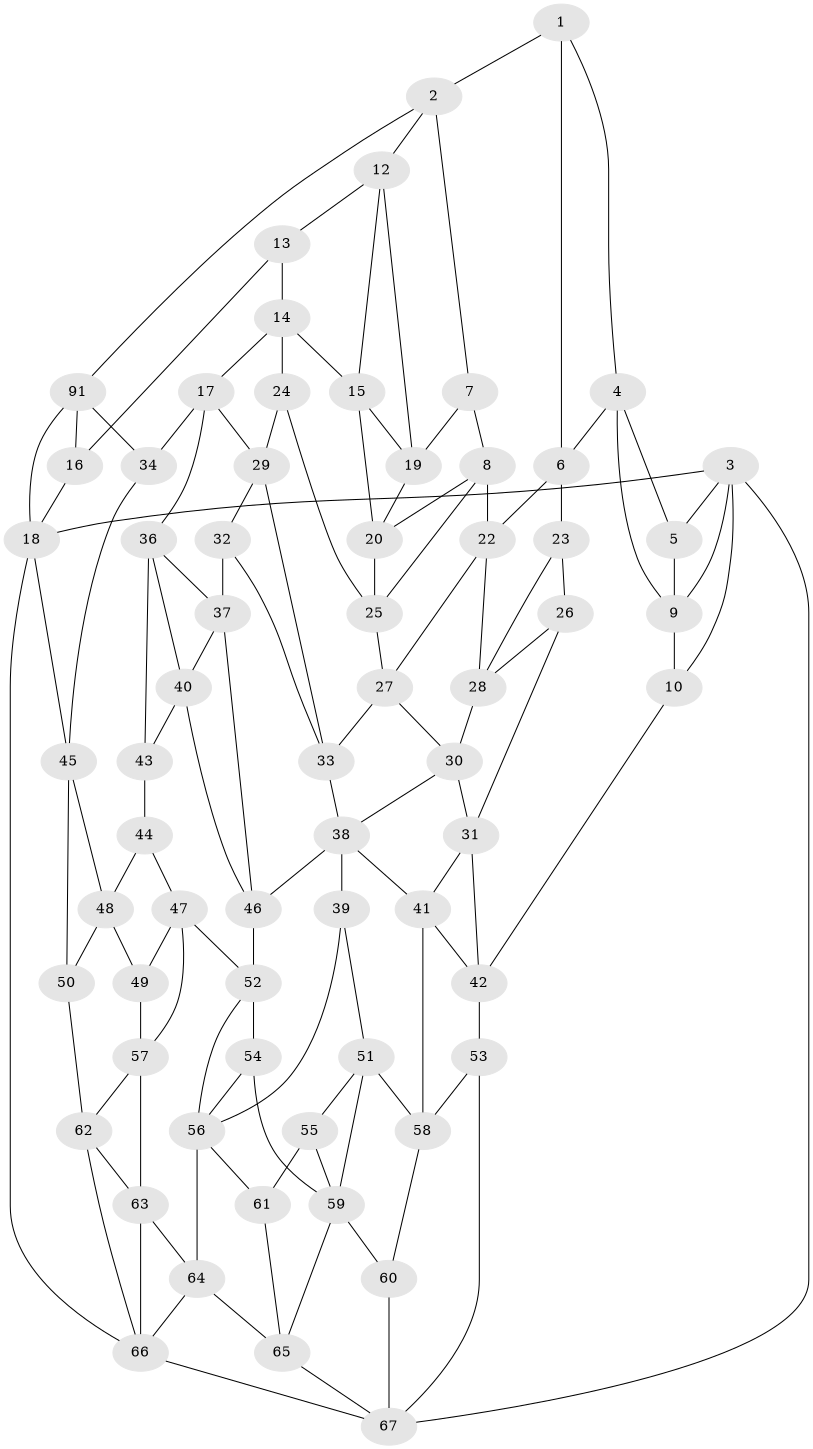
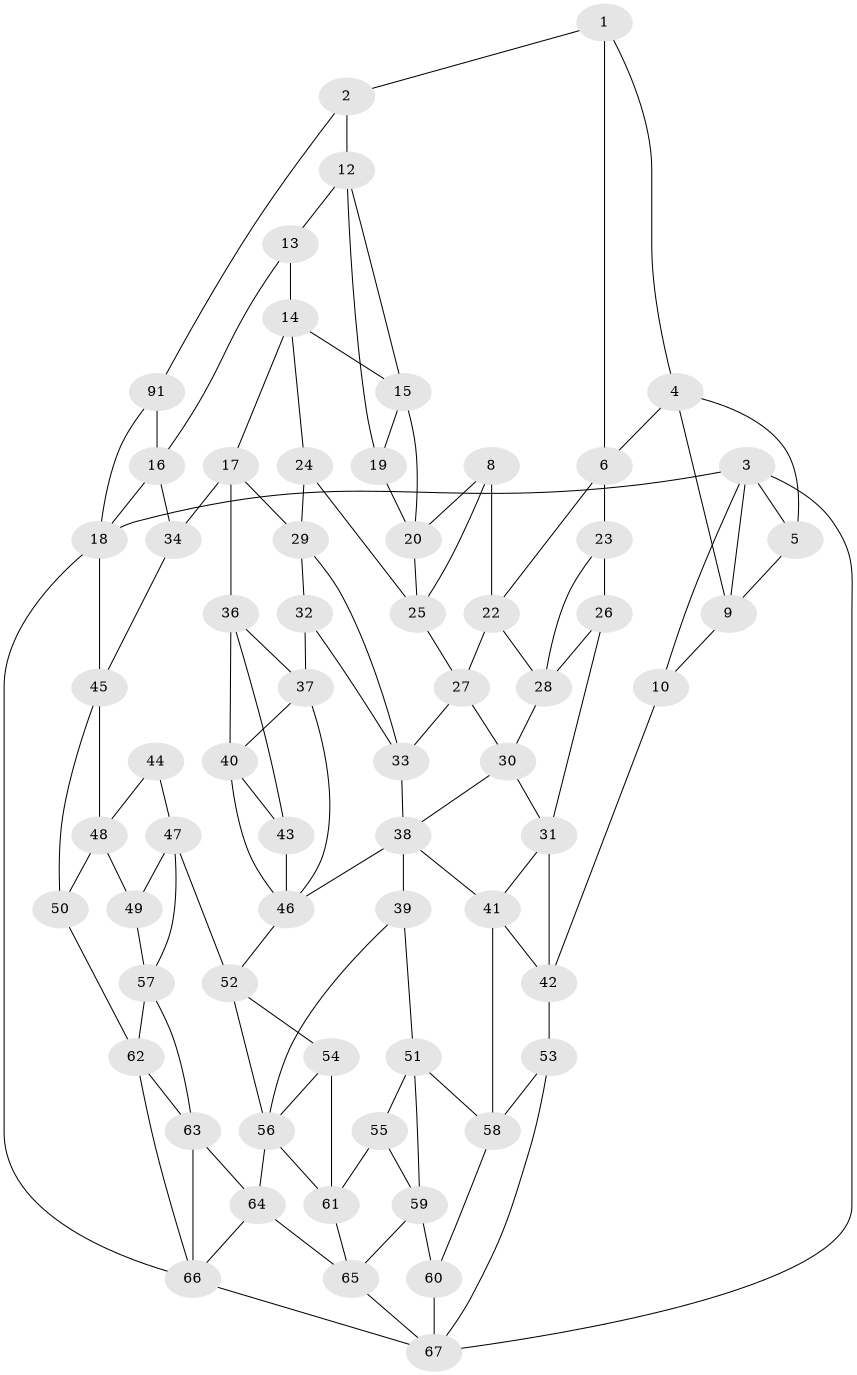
  graph {
    node [color=gray90 style=filled]
    edge [weight=1.0]
    1
    2
    4
    6
-   7
    n6 [label=91]
    12
    5
    9
    22
    23
    8
    19
    18
    16
    13
    15
    3
    10
    67
    42
    45
    66
    27
    28
    26
    20
    25
    53
    34
    14
    17
    24
    29
    36
    33
    32
    37
    43
    40
    48
    50
    31
    30
    41
    38
    46
    39
    58
    44
    47
    52
    51
    56
    55
    59
    54
    61
    60
    49
    57
    62
    63
    65
    64
    1 -- 2
    1 -- 4
    1 -- 6
-   2 -- 7
    2 -- n6
    2 -- 12
    4 -- 6
    4 -- 5
    4 -- 9
    6 -- 22
    6 -- 23
-   7 -- 8
-   7 -- 19
    n6 -- 18
    n6 -- 16
    12 -- 19
    12 -- 13
    12 -- 15
    5 -- 9
    9 -- 10
    22 -- 27
    22 -- 28
    23 -- 28
    23 -- 26
    8 -- 22
    8 -- 20
    8 -- 25
    19 -- 20
    18 -- 45
    18 -- 66
    16 -- 18
-   n6 -- 34
+   16 -- 34
    13 -- 16
    13 -- 14
    15 -- 19
    15 -- 20
    3 -- 5
    3 -- 9
    3 -- 18
    3 -- 10
    3 -- 67
    10 -- 42
    42 -- 53
    45 -- 48
    45 -- 50
    66 -- 67
    27 -- 33
    27 -- 30
    28 -- 30
    26 -- 28
    26 -- 31
    20 -- 25
    25 -- 27
    53 -- 67
    53 -- 58
    34 -- 45
    14 -- 15
    14 -- 17
    14 -- 24
    17 -- 34
    17 -- 29
    17 -- 36
    24 -- 25
    24 -- 29
    29 -- 33
    29 -- 32
    36 -- 37
    36 -- 43
    36 -- 40
    33 -- 38
    32 -- 33
    32 -- 37
    37 -- 40
    37 -- 46
-   43 -- 44
+   43 -- 46
    40 -- 43
    40 -- 46
    48 -- 50
    48 -- 49
    50 -- 62
    31 -- 42
    31 -- 41
    30 -- 31
    30 -- 38
    41 -- 42
    41 -- 58
    38 -- 41
    38 -- 46
    38 -- 39 [weight=2.0]
    46 -- 52
    39 -- 51
    39 -- 56
    58 -- 60
    44 -- 48
    44 -- 47
    47 -- 52
    47 -- 49
    47 -- 57
    52 -- 56
    52 -- 54
    51 -- 58
    51 -- 55
    51 -- 59
    56 -- 61
    56 -- 64
    55 -- 59
    55 -- 61
    59 -- 60
    59 -- 65
    54 -- 56
-   54 -- 59
+   54 -- 61
    61 -- 65
    60 -- 67
    49 -- 57
    57 -- 62
    57 -- 63
    62 -- 66
    62 -- 63
    63 -- 66
    63 -- 64
    65 -- 67
    64 -- 66
    64 -- 65
  }
